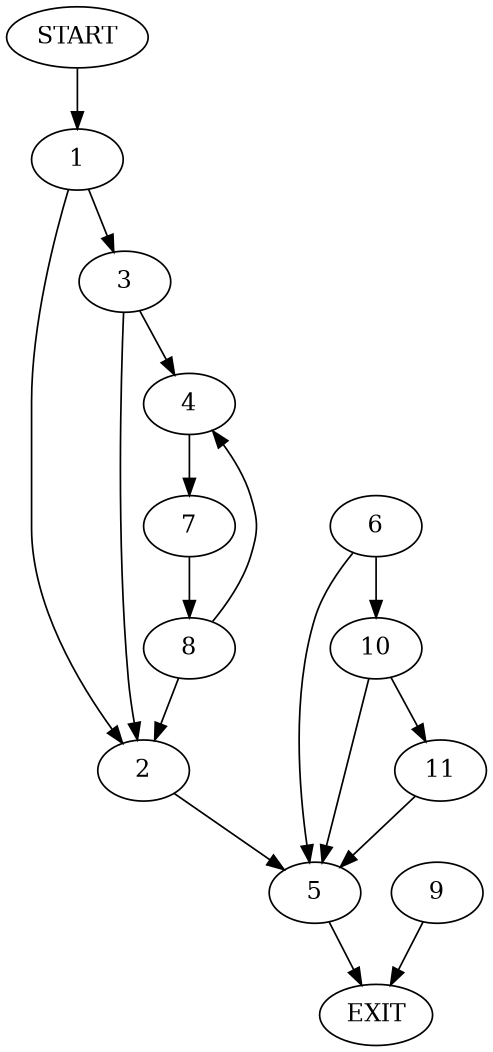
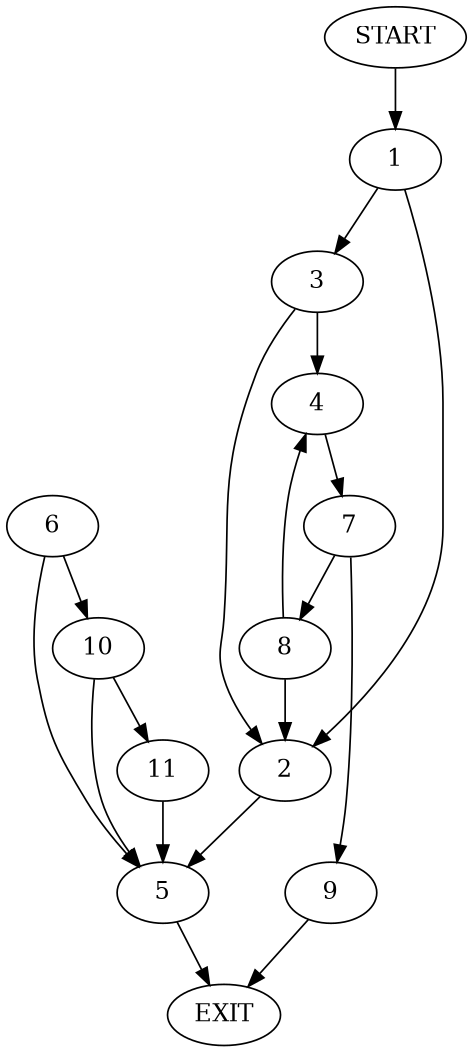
  digraph {
    n1 [label=START]
    1
    2
    3
    n5 [label=EXIT]
    5
    4
    6
    10
    7
    8
    9
    11
    n1 -> 1
    1 -> 2
    1 -> 3
    2 -> 5
    3 -> 2
    3 -> 4
    5 -> n5
    4 -> 7
    6 -> 5
    6 -> 10
    10 -> 5
    10 -> 11
    7 -> 8
+   7 -> 9
    8 -> 2
    8 -> 4
    9 -> n5
    11 -> 5
  }
